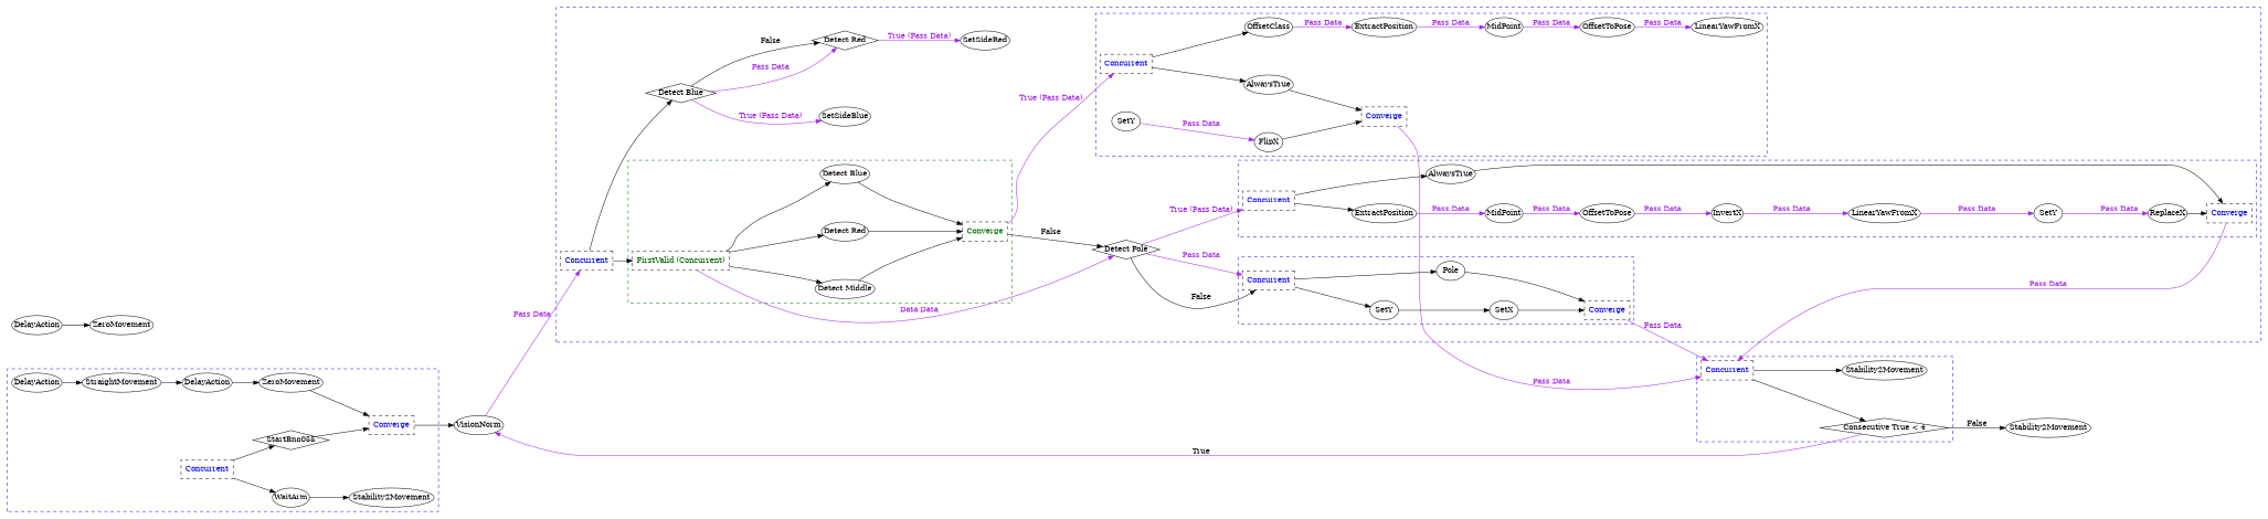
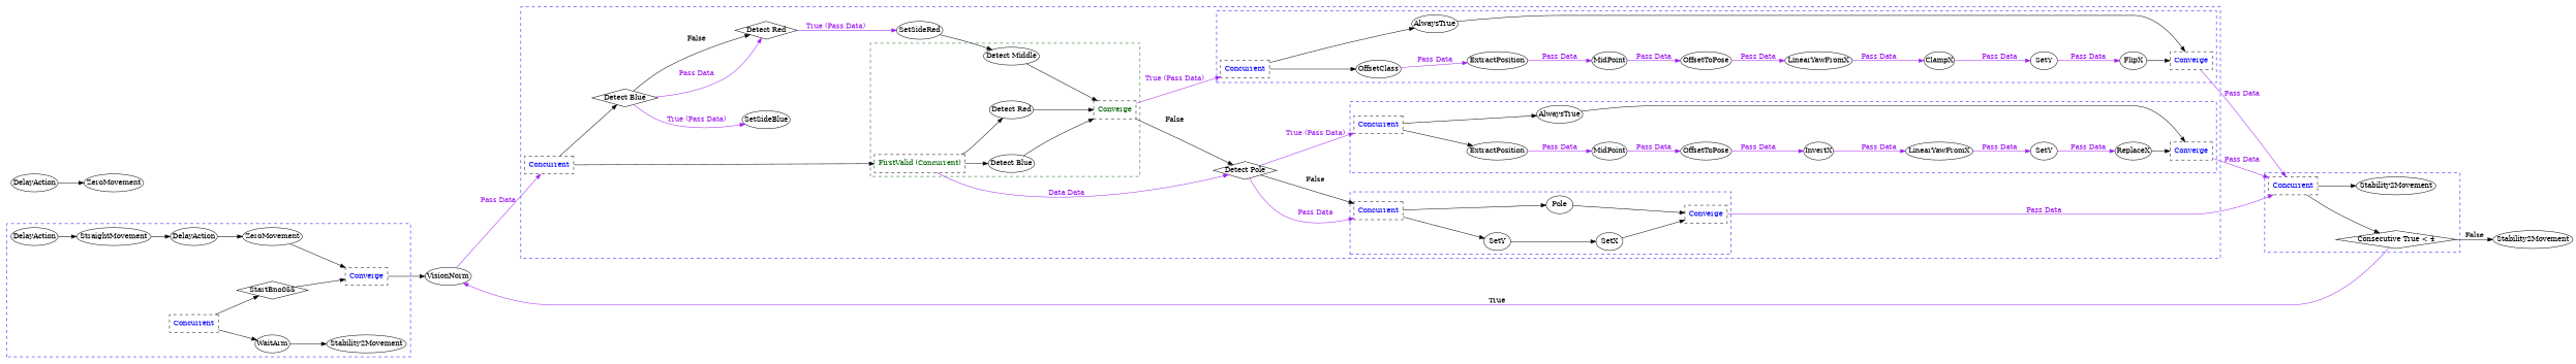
  digraph {
    nodesep=1.0
    rankdir=LR
    splines=true
    node [margin=0]
    n1 [label=StraightMovement]
    n2 [label=DelayAction]
    n3 [label=ZeroMovement]
    n4 [fontcolor=blue label=Converge shape=box style=dashed margin=""]
    n5 [label=DelayAction]
    n6 [label=WaitArm]
    n7 [label=Stability2Movement]
    n8 [fontcolor=blue label=Concurrent shape=box style=dashed margin=""]
    n9 [label=StartBno055 shape=diamond]
    n10 [label=SetY]
    n11 [label=FlipX]
    n12 [fontcolor=blue label=Converge shape=box style=dashed margin=""]
+   n13 [label=ClampX]
    n14 [label=LinearYawFromX]
    n15 [label=OffsetToPose]
    n16 [label=MidPoint]
    n17 [label=ExtractPosition]
    n18 [label=OffsetClass]
    n19 [fontcolor=blue label=Concurrent shape=box style=dashed margin=""]
    n20 [label=AlwaysTrue]
    n21 [label=SetY]
    n22 [label=ReplaceX]
    n23 [fontcolor=blue label=Converge shape=box style=dashed margin=""]
    n24 [label=LinearYawFromX]
    n25 [label=InvertX]
    n26 [label=OffsetToPose]
    n27 [label=MidPoint]
    n28 [label=ExtractPosition]
    n29 [fontcolor=blue label=Concurrent shape=box style=dashed margin=""]
    n30 [label=AlwaysTrue]
    n31 [label=SetY]
    n32 [label=SetX]
    n33 [fontcolor=blue label=Converge shape=box style=dashed margin=""]
    n34 [fontcolor=blue label=Concurrent shape=box style=dashed margin=""]
    n35 [label=Pole]
    n36 [fontcolor=darkgreen label=Converge shape=box style=dashed margin=""]
    n37 [fontcolor=darkgreen label="FirstValid (Concurrent)" shape=box style=dashed margin=""]
    n38 [label="Detect Blue"]
    n39 [label="Detect Middle"]
    n40 [label="Detect Red"]
    n41 [label="Detect Red" shape=diamond]
    n42 [label=SetSideRed]
    n43 [label="Detect Blue" shape=diamond]
    n44 [label=SetSideBlue]
    n45 [label="Detect Pole" shape=diamond]
    n46 [fontcolor=blue label=Concurrent shape=box style=dashed margin=""]
    n47 [label="Consecutive True < 4" shape=diamond]
    n48 [fontcolor=blue label=Concurrent shape=box style=dashed margin=""]
    n49 [label=Stability2Movement]
    n50 [label=VisionNorm]
    n51 [label=Stability2Movement]
    n52 [label=DelayAction]
    n53 [label=ZeroMovement]
    subgraph cluster_1 {
      color=blue
      style=dashed
      n1
      n2
      n3
      n4
      n5
      n6
      n7
      n8
      n9
    }
    subgraph cluster_2 {
      color=blue
      style=dashed
      n41
      n42
      n43
      n44
      n45
      n46
      subgraph cluster_3 {
        color=blue
        style=dashed
        n10
        n11
        n12
+       n13
        n14
        n15
        n16
        n17
        n18
        n19
        n20
      }
      subgraph cluster_4 {
        color=blue
        style=dashed
        n21
        n22
        n23
        n24
        n25
        n26
        n27
        n28
        n29
        n30
      }
      subgraph cluster_5 {
        color=blue
        style=dashed
        n31
        n32
        n33
        n34
        n35
      }
      subgraph cluster_6 {
        color=darkgreen
        style=dashed
        n36
        n37
        n38
        n39
        n40
      }
    }
    subgraph cluster_7 {
      color=blue
      style=dashed
      n47
      n48
      n49
    }
    n1 -> n2
    n2 -> n3
    n3 -> n4
    n4 -> n50
    n5 -> n1
    n6 -> n7
    n8 -> n6
    n8 -> n9
    n9 -> n4
    n10 -> n11 [color=purple fontcolor=purple label="Pass Data"]
    n11 -> n12
    n12 -> n48 [color=purple fontcolor=purple label="Pass Data"]
+   n13 -> n10 [color=purple fontcolor=purple label="Pass Data"]
+   n14 -> n13 [color=purple fontcolor=purple label="Pass Data"]
    n15 -> n14 [color=purple fontcolor=purple label="Pass Data"]
    n16 -> n15 [color=purple fontcolor=purple label="Pass Data"]
    n17 -> n16 [color=purple fontcolor=purple label="Pass Data"]
    n18 -> n17 [color=purple fontcolor=purple label="Pass Data"]
    n19 -> n18
    n19 -> n20
    n20 -> n12
    n21 -> n22 [color=purple fontcolor=purple label="Pass Data"]
    n22 -> n23
    n23 -> n48 [color=purple fontcolor=purple label="Pass Data"]
    n24 -> n21 [color=purple fontcolor=purple label="Pass Data"]
    n25 -> n24 [color=purple fontcolor=purple label="Pass Data"]
    n26 -> n25 [color=purple fontcolor=purple label="Pass Data"]
    n27 -> n26 [color=purple fontcolor=purple label="Pass Data"]
    n28 -> n27 [color=purple fontcolor=purple label="Pass Data"]
    n29 -> n28
    n29 -> n30
    n30 -> n23
    n31 -> n32
    n32 -> n33
    n33 -> n48 [color=purple fontcolor=purple label="Pass Data"]
    n34 -> n31
    n34 -> n35
    n35 -> n33
    n36 -> n19 [color=purple fontcolor=purple label="True (Pass Data)"]
    n36 -> n45 [label=False]
    n37 -> n38
-   n37 -> n39
+   n42 -> n39
    n37 -> n40
    n37 -> n45 [color=purple fontcolor=purple label="Data Data"]
    n38 -> n36
    n39 -> n36
    n40 -> n36
    n41 -> n42 [color=purple fontcolor=purple label="True (Pass Data)"]
    n43 -> n41 [label=False]
    n43 -> n41 [color=purple fontcolor=purple label="Pass Data"]
    n43 -> n44 [color=purple fontcolor=purple label="True (Pass Data)"]
    n45 -> n29 [color=purple fontcolor=purple label="True (Pass Data)"]
    n45 -> n34 [label=False]
    n45 -> n34 [color=purple fontcolor=purple label="Pass Data"]
    n46 -> n37
    n46 -> n43
    n47 -> n50 [color=purple label=True]
    n47 -> n51 [label=False]
    n48 -> n47
    n48 -> n49
    n50 -> n46 [color=purple fontcolor=purple label="Pass Data"]
    n52 -> n53
  }
